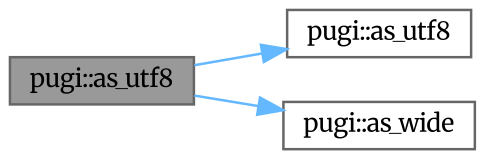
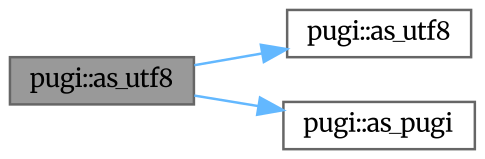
  digraph {
    rankdir=LR
    fontname=Merriweather
    node [color=grey40 fillcolor=white fontname=Merriweather fontsize=10 shape=box style=filled]
    edge [color=steelblue1 fontname=Merriweather fontsize=10 labelfontname=Helvetica labelfontsize=10 style=solid]
    n1 [color=gray40 fillcolor=grey60 fontcolor=black height=0.2 label="pugi::as_utf8" width=0.4]
    n2 [height=0.2 label="pugi::as_utf8" width=0.4]
-   n3 [height=0.2 label="pugi::as_wide" width=0.4]
+   n3 [height=0.2 label="pugi::as_pugi" width=0.4]
    n1 -> n2
    n1 -> n3
  }
